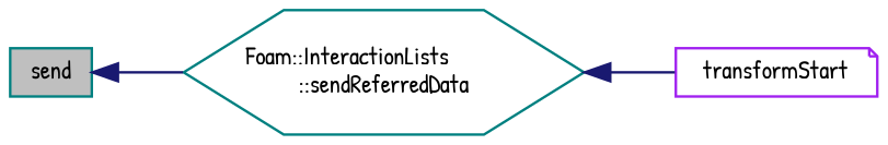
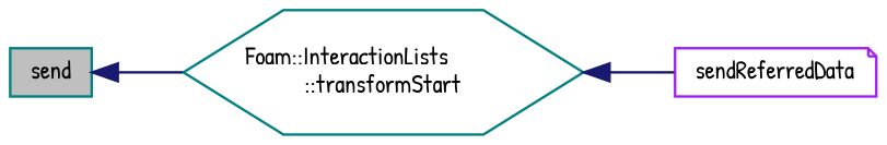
  digraph {
    fontname="Patrick Hand"
    rankdir=LR
    node [color=teal fontname="Patrick Hand" fontsize=10]
    edge [color=midnightblue dir=back fontname="Patrick Hand" fontsize=10 labelfontname=Helvetica labelfontsize=10 style=solid]
    n1 [fillcolor=grey75 fontcolor=black height=0.2 label=send shape=box style=filled width=0.4]
-   n2 [height=0.2 label="Foam::InteractionLists\l::sendReferredData" shape=hexagon width=0.4]
-   n3 [color=purple height=0.2 label=transformStart shape=note width=0.4]
+   n2 [height=0.2 label="Foam::InteractionLists\l::transformStart" shape=hexagon width=0.4]
+   n3 [color=purple height=0.2 label=sendReferredData shape=note width=0.4]
    n1 -> n2
    n2 -> n3
  }
